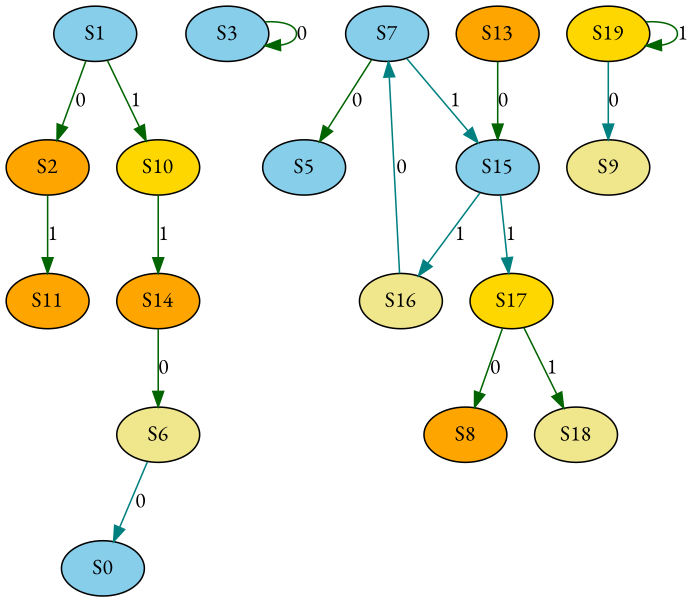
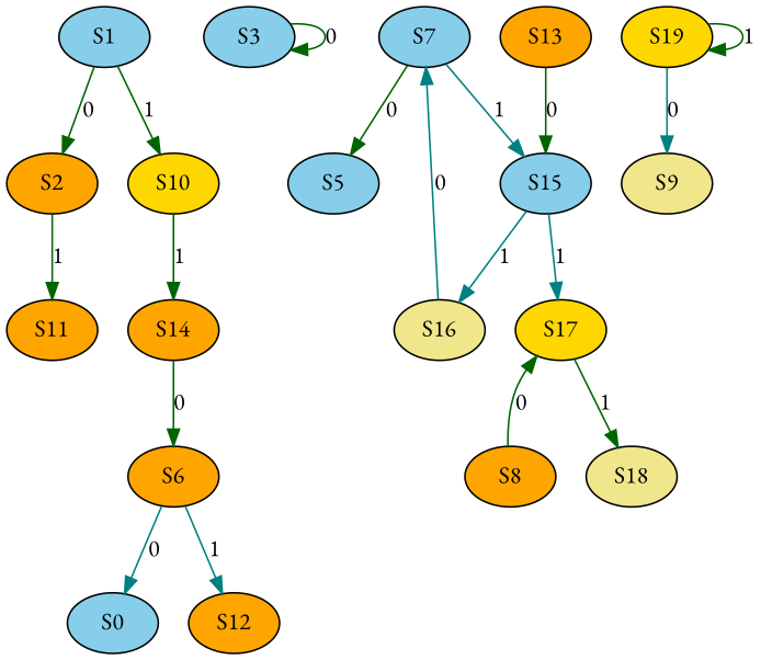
  strict digraph {
    fontname="EB Garamond"
    node [fillcolor=orange fontname="EB Garamond" style=filled]
    edge [color=darkgreen fontname="EB Garamond"]
    S1 [fillcolor=skyblue]
    S2
    S10 [fillcolor=gold]
    S11
    S14
    S3 [fillcolor=skyblue]
    n7 [fillcolor=skyblue label=S0]
-   S6 [fillcolor=khaki]
+   S6
+   S12
    S7 [fillcolor=skyblue]
    S5 [fillcolor=skyblue]
    S15 [fillcolor=skyblue]
    S13
    S16 [fillcolor=khaki]
    S17 [fillcolor=gold]
    S8
    S18 [fillcolor=khaki]
    S19 [fillcolor=gold]
    S9 [fillcolor=khaki]
    S1 -> S2 [label=0]
    S1 -> S10 [label=1]
    S2 -> S11 [label=1]
    S10 -> S14 [label=1]
    S14 -> S6 [label=0]
    S3 -> S3 [label=0]
    S6 -> n7 [color=teal label=0]
+   S6 -> S12 [color=teal label=1]
    S7 -> S5 [label=0]
    S7 -> S15 [color=teal label=1]
    S15 -> S16 [color=teal label=1]
    S15 -> S17 [color=teal label=1]
    S13 -> S15 [label=0]
    S16 -> S7 [color=teal label=0]
-   S17 -> S8 [label=0]
+   S8 -> S17 [label=0]
    S17 -> S18 [label=1]
    S19 -> S19 [label=1]
    S19 -> S9 [color=teal label=0]
  }
